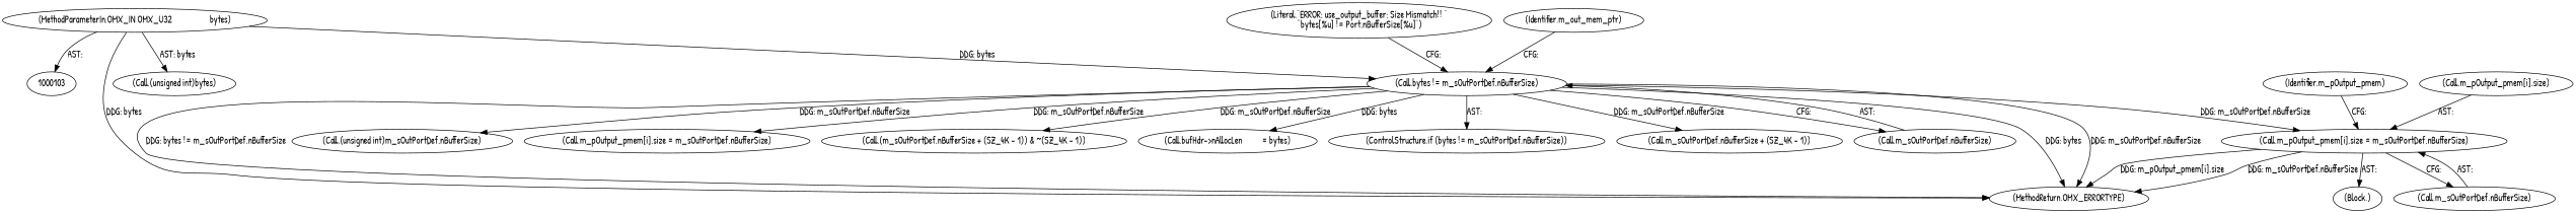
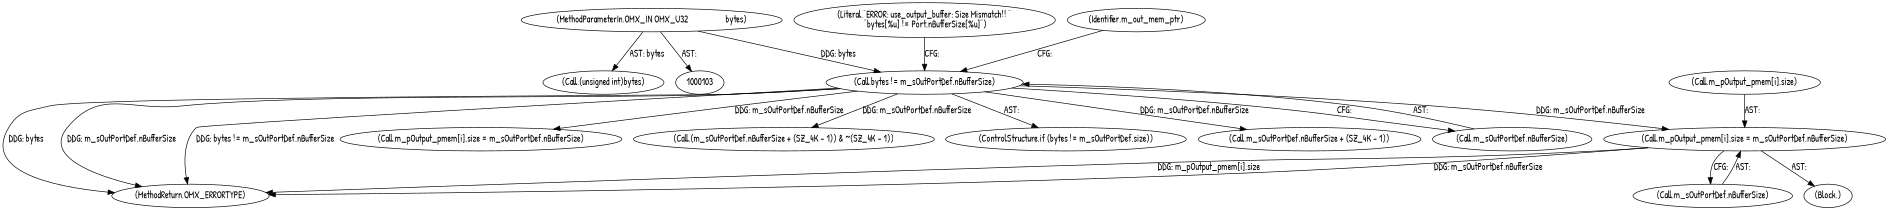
  digraph {
    fontname="Patrick Hand"
    node [fontname="Patrick Hand"]
    edge [fontname="Patrick Hand"]
    n1 [label="(Call,m_pOutput_pmem[i].size = m_sOutPortDef.nBufferSize)"]
    n2 [label="(Call,m_sOutPortDef.nBufferSize)"]
    n3 [label="(MethodReturn,OMX_ERRORTYPE)"]
    n4 [label="(Block,)"]
    n5 [label="(Call,bytes != m_sOutPortDef.nBufferSize)"]
-   n6 [label="(Call,(unsigned int)m_sOutPortDef.nBufferSize)"]
    n7 [label="(Call,m_pOutput_pmem[i].size = m_sOutPortDef.nBufferSize)"]
    n8 [label="(Call,(m_sOutPortDef.nBufferSize + (SZ_4K - 1)) & ~(SZ_4K - 1))"]
-   n9 [label="(Call,bufHdr->nAllocLen          = bytes)"]
-   n10 [label="(ControlStructure,if (bytes != m_sOutPortDef.nBufferSize))"]
+   n10 [label="(ControlStructure,if (bytes != m_sOutPortDef.size))"]
    n11 [label="(Call,m_sOutPortDef.nBufferSize + (SZ_4K - 1))"]
    n12 [label="(Call,m_sOutPortDef.nBufferSize)"]
    n13 [label="(Call,(unsigned int)bytes)"]
    n14 [label="(MethodParameterIn,OMX_IN OMX_U32                   bytes)"]
    1000103
    n16 [label="(Literal,\"ERROR: use_output_buffer: Size Mismatch!! \"\n \"bytes[%u] != Port.nBufferSize[%u]\")"]
-   n17 [label="(Identifier,m_pOutput_pmem)"]
    n18 [label="(Call,m_pOutput_pmem[i].size)"]
    n19 [label="(Identifier,m_out_mem_ptr)"]
    n1 -> n2 [label="CFG: "]
    n1 -> n3 [label="DDG: m_pOutput_pmem[i].size"]
    n1 -> n3 [label="DDG: m_sOutPortDef.nBufferSize"]
    n1 -> n4 [label="AST: "]
    n2 -> n1 [label="AST: "]
    n5 -> n1 [label="DDG: m_sOutPortDef.nBufferSize"]
    n5 -> n3 [label="DDG: bytes"]
    n5 -> n3 [label="DDG: m_sOutPortDef.nBufferSize"]
    n5 -> n3 [label="DDG: bytes != m_sOutPortDef.nBufferSize"]
-   n5 -> n6 [label="DDG: m_sOutPortDef.nBufferSize"]
    n5 -> n7 [label="DDG: m_sOutPortDef.nBufferSize"]
    n5 -> n8 [label="DDG: m_sOutPortDef.nBufferSize"]
-   n5 -> n9 [label="DDG: bytes"]
    n5 -> n10 [label="AST: "]
    n5 -> n11 [label="DDG: m_sOutPortDef.nBufferSize"]
    n5 -> n12 [label="CFG: "]
    n12 -> n5 [label="AST: "]
-   n14 -> n3 [label="DDG: bytes"]
    n14 -> n5 [label="DDG: bytes"]
    n14 -> n13 [label="AST: bytes"]
    n14 -> 1000103 [label="AST: "]
    n16 -> n5 [label="CFG: "]
-   n17 -> n1 [label="CFG: "]
    n18 -> n1 [label="AST: "]
    n19 -> n5 [label="CFG: "]
  }
